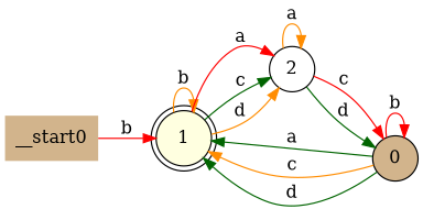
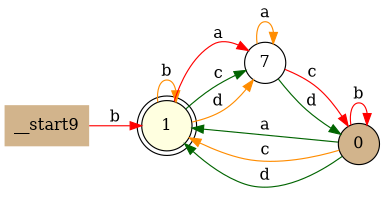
  digraph {
    rankdir=LR
    node [fillcolor=tan shape=circle style=filled color=black]
    edge [color=red]
-   __start0 [shape=none color=""]
+   __start0 [shape=none label=__start9 color=""]
    n2 [fillcolor=lightyellow label=1 shape=doublecircle style="rounded,filled"]
    n3 [label=0]
-   n4 [fillcolor=white label=2]
+   n4 [fillcolor=white label=7]
    __start0 -> n2 [label=b]
    n2 -> n2 [color=darkorange label=b]
    n2 -> n4 [label=a]
    n2 -> n4 [color=darkgreen label=c]
    n2 -> n4 [color=darkorange label=d]
    n3 -> n2 [color=darkgreen label=a]
    n3 -> n2 [color=darkorange label=c]
    n3 -> n2 [color=darkgreen label=d]
    n3 -> n3 [label=b]
    n4 -> n3 [label=c]
    n4 -> n3 [color=darkgreen label=d]
    n4 -> n4 [color=darkorange label=a]
  }
